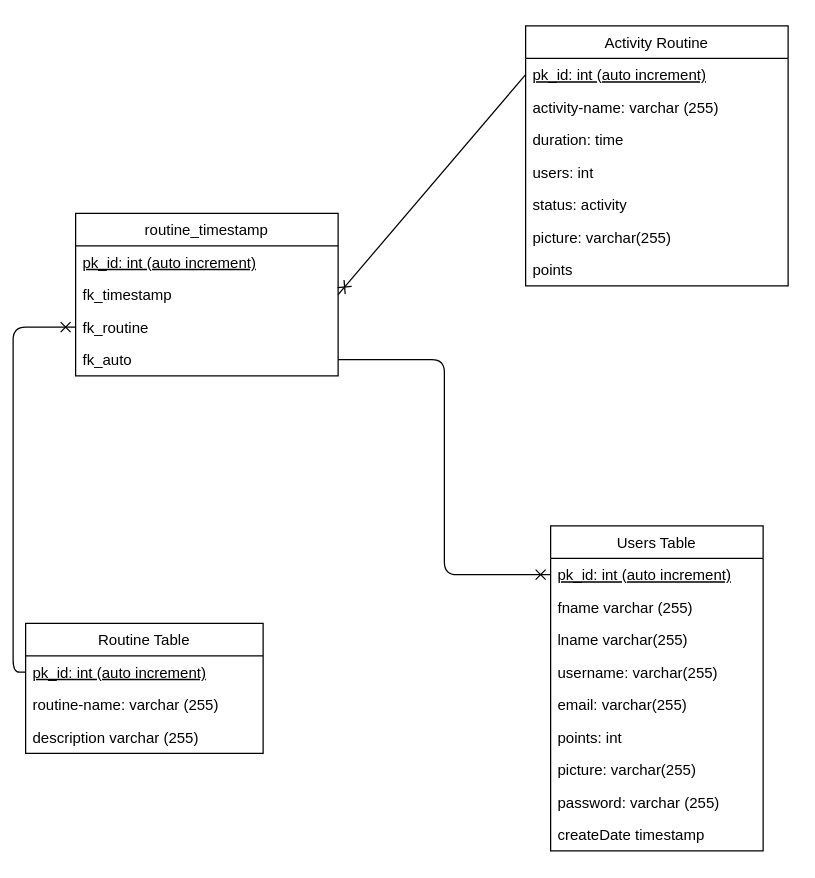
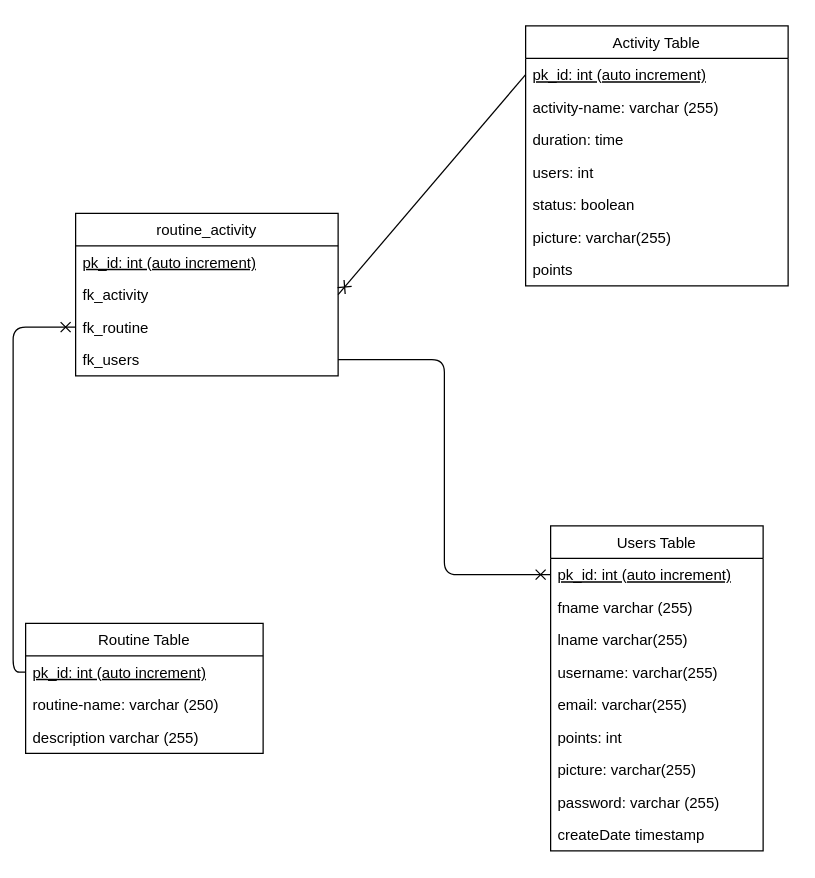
  <mxCell id="0" />
  <mxCell id="1" parent="0" />
  <mxCell id="2" value="Routine Table" style="swimlane;fontStyle=0;childLayout=stackLayout;horizontal=1;startSize=26;fillColor=none;horizontalStack=0;resizeParent=1;resizeParentMax=0;resizeLast=0;collapsible=1;marginBottom=0;" parent="1" vertex="1"><mxGeometry x="20" y="498" width="190" height="104" as="geometry" /></mxCell>
  <mxCell id="3" value="pk_id: int (auto increment)" style="text;strokeColor=none;fillColor=none;align=left;verticalAlign=top;spacingLeft=4;spacingRight=4;overflow=hidden;rotatable=0;points=[[0,0.5],[1,0.5]];portConstraint=eastwest;fontStyle=4" parent="2" vertex="1"><mxGeometry y="26" width="190" height="26" as="geometry" /></mxCell>
- <mxCell id="4" value="routine-name: varchar (255)" style="text;strokeColor=none;fillColor=none;align=left;verticalAlign=top;spacingLeft=4;spacingRight=4;overflow=hidden;rotatable=0;points=[[0,0.5],[1,0.5]];portConstraint=eastwest;" parent="2" vertex="1"><mxGeometry y="52" width="190" height="26" as="geometry" /></mxCell>
+ <mxCell id="4" value="routine-name: varchar (250)" style="text;strokeColor=none;fillColor=none;align=left;verticalAlign=top;spacingLeft=4;spacingRight=4;overflow=hidden;rotatable=0;points=[[0,0.5],[1,0.5]];portConstraint=eastwest;" parent="2" vertex="1"><mxGeometry y="52" width="190" height="26" as="geometry" /></mxCell>
  <mxCell id="5" value="description varchar (255)" style="text;strokeColor=none;fillColor=none;align=left;verticalAlign=top;spacingLeft=4;spacingRight=4;overflow=hidden;rotatable=0;points=[[0,0.5],[1,0.5]];portConstraint=eastwest;" vertex="1" parent="2"><mxGeometry y="78" width="190" height="26" as="geometry" /></mxCell>
- <mxCell id="6" value="Activity Routine" style="swimlane;fontStyle=0;childLayout=stackLayout;horizontal=1;startSize=26;fillColor=none;horizontalStack=0;resizeParent=1;resizeParentMax=0;resizeLast=0;collapsible=1;marginBottom=0;" parent="1" vertex="1"><mxGeometry x="420" y="20" width="210" height="208" as="geometry" /></mxCell>
+ <mxCell id="6" value="Activity Table" style="swimlane;fontStyle=0;childLayout=stackLayout;horizontal=1;startSize=26;fillColor=none;horizontalStack=0;resizeParent=1;resizeParentMax=0;resizeLast=0;collapsible=1;marginBottom=0;" parent="1" vertex="1"><mxGeometry x="420" y="20" width="210" height="208" as="geometry" /></mxCell>
  <mxCell id="7" value="pk_id: int (auto increment)" style="text;strokeColor=none;fillColor=none;align=left;verticalAlign=top;spacingLeft=4;spacingRight=4;overflow=hidden;rotatable=0;points=[[0,0.5],[1,0.5]];portConstraint=eastwest;fontStyle=4" parent="6" vertex="1"><mxGeometry y="26" width="210" height="26" as="geometry" /></mxCell>
  <mxCell id="8" value="activity-name: varchar (255)" style="text;strokeColor=none;fillColor=none;align=left;verticalAlign=top;spacingLeft=4;spacingRight=4;overflow=hidden;rotatable=0;points=[[0,0.5],[1,0.5]];portConstraint=eastwest;" parent="6" vertex="1"><mxGeometry y="52" width="210" height="26" as="geometry" /></mxCell>
  <mxCell id="9" value="duration: time" style="text;strokeColor=none;fillColor=none;align=left;verticalAlign=top;spacingLeft=4;spacingRight=4;overflow=hidden;rotatable=0;points=[[0,0.5],[1,0.5]];portConstraint=eastwest;" parent="6" vertex="1"><mxGeometry y="78" width="210" height="26" as="geometry" /></mxCell>
  <mxCell id="10" value="users: int" style="text;strokeColor=none;fillColor=none;align=left;verticalAlign=top;spacingLeft=4;spacingRight=4;overflow=hidden;rotatable=0;points=[[0,0.5],[1,0.5]];portConstraint=eastwest;" parent="6" vertex="1"><mxGeometry y="104" width="210" height="26" as="geometry" /></mxCell>
- <mxCell id="11" value="status: activity" style="text;strokeColor=none;fillColor=none;align=left;verticalAlign=top;spacingLeft=4;spacingRight=4;overflow=hidden;rotatable=0;points=[[0,0.5],[1,0.5]];portConstraint=eastwest;" parent="6" vertex="1"><mxGeometry y="130" width="210" height="26" as="geometry" /></mxCell>
+ <mxCell id="11" value="status: boolean" style="text;strokeColor=none;fillColor=none;align=left;verticalAlign=top;spacingLeft=4;spacingRight=4;overflow=hidden;rotatable=0;points=[[0,0.5],[1,0.5]];portConstraint=eastwest;" parent="6" vertex="1"><mxGeometry y="130" width="210" height="26" as="geometry" /></mxCell>
  <mxCell id="12" value="picture: varchar(255)" style="text;strokeColor=none;fillColor=none;align=left;verticalAlign=top;spacingLeft=4;spacingRight=4;overflow=hidden;rotatable=0;points=[[0,0.5],[1,0.5]];portConstraint=eastwest;" parent="6" vertex="1"><mxGeometry y="156" width="210" height="26" as="geometry" /></mxCell>
  <mxCell id="13" value="points" style="text;strokeColor=none;fillColor=none;align=left;verticalAlign=top;spacingLeft=4;spacingRight=4;overflow=hidden;rotatable=0;points=[[0,0.5],[1,0.5]];portConstraint=eastwest;" vertex="1" parent="6"><mxGeometry y="182" width="210" height="26" as="geometry" /></mxCell>
  <mxCell id="14" value="Users Table" style="swimlane;fontStyle=0;childLayout=stackLayout;horizontal=1;startSize=26;fillColor=none;horizontalStack=0;resizeParent=1;resizeParentMax=0;resizeLast=0;collapsible=1;marginBottom=0;" parent="1" vertex="1"><mxGeometry x="440" y="420" width="170" height="260" as="geometry" /></mxCell>
  <mxCell id="15" value="pk_id: int (auto increment)" style="text;strokeColor=none;fillColor=none;align=left;verticalAlign=top;spacingLeft=4;spacingRight=4;overflow=hidden;rotatable=0;points=[[0,0.5],[1,0.5]];portConstraint=eastwest;fontStyle=4" parent="14" vertex="1"><mxGeometry y="26" width="170" height="26" as="geometry" /></mxCell>
  <mxCell id="16" value="fname varchar (255)" style="text;strokeColor=none;fillColor=none;align=left;verticalAlign=top;spacingLeft=4;spacingRight=4;overflow=hidden;rotatable=0;points=[[0,0.5],[1,0.5]];portConstraint=eastwest;" vertex="1" parent="14"><mxGeometry y="52" width="170" height="26" as="geometry" /></mxCell>
  <mxCell id="17" value="lname varchar(255)" style="text;strokeColor=none;fillColor=none;align=left;verticalAlign=top;spacingLeft=4;spacingRight=4;overflow=hidden;rotatable=0;points=[[0,0.5],[1,0.5]];portConstraint=eastwest;" vertex="1" parent="14"><mxGeometry y="78" width="170" height="26" as="geometry" /></mxCell>
  <mxCell id="18" value="username: varchar(255)" style="text;strokeColor=none;fillColor=none;align=left;verticalAlign=top;spacingLeft=4;spacingRight=4;overflow=hidden;rotatable=0;points=[[0,0.5],[1,0.5]];portConstraint=eastwest;" parent="14" vertex="1"><mxGeometry y="104" width="170" height="26" as="geometry" /></mxCell>
  <mxCell id="19" value="email: varchar(255)" style="text;strokeColor=none;fillColor=none;align=left;verticalAlign=top;spacingLeft=4;spacingRight=4;overflow=hidden;rotatable=0;points=[[0,0.5],[1,0.5]];portConstraint=eastwest;" parent="14" vertex="1"><mxGeometry y="130" width="170" height="26" as="geometry" /></mxCell>
  <mxCell id="20" value="points: int" style="text;strokeColor=none;fillColor=none;align=left;verticalAlign=top;spacingLeft=4;spacingRight=4;overflow=hidden;rotatable=0;points=[[0,0.5],[1,0.5]];portConstraint=eastwest;" parent="14" vertex="1"><mxGeometry y="156" width="170" height="26" as="geometry" /></mxCell>
  <mxCell id="21" value="picture: varchar(255)" style="text;strokeColor=none;fillColor=none;align=left;verticalAlign=top;spacingLeft=4;spacingRight=4;overflow=hidden;rotatable=0;points=[[0,0.5],[1,0.5]];portConstraint=eastwest;" parent="14" vertex="1"><mxGeometry y="182" width="170" height="26" as="geometry" /></mxCell>
  <mxCell id="22" value="password: varchar (255)" style="text;strokeColor=none;fillColor=none;align=left;verticalAlign=top;spacingLeft=4;spacingRight=4;overflow=hidden;rotatable=0;points=[[0,0.5],[1,0.5]];portConstraint=eastwest;" parent="14" vertex="1"><mxGeometry y="208" width="170" height="26" as="geometry" /></mxCell>
  <mxCell id="23" value="createDate timestamp" style="text;strokeColor=none;fillColor=none;align=left;verticalAlign=top;spacingLeft=4;spacingRight=4;overflow=hidden;rotatable=0;points=[[0,0.5],[1,0.5]];portConstraint=eastwest;" vertex="1" parent="14"><mxGeometry y="234" width="170" height="26" as="geometry" /></mxCell>
- <mxCell id="24" value="routine_timestamp" style="swimlane;fontStyle=0;childLayout=stackLayout;horizontal=1;startSize=26;fillColor=none;horizontalStack=0;resizeParent=1;resizeParentMax=0;resizeLast=0;collapsible=1;marginBottom=0;" vertex="1" parent="1"><mxGeometry x="60" y="170" width="210" height="130" as="geometry" /></mxCell>
+ <mxCell id="24" value="routine_activity" style="swimlane;fontStyle=0;childLayout=stackLayout;horizontal=1;startSize=26;fillColor=none;horizontalStack=0;resizeParent=1;resizeParentMax=0;resizeLast=0;collapsible=1;marginBottom=0;" vertex="1" parent="1"><mxGeometry x="60" y="170" width="210" height="130" as="geometry" /></mxCell>
  <mxCell id="25" value="pk_id: int (auto increment)" style="text;strokeColor=none;fillColor=none;align=left;verticalAlign=top;spacingLeft=4;spacingRight=4;overflow=hidden;rotatable=0;points=[[0,0.5],[1,0.5]];portConstraint=eastwest;fontStyle=4" vertex="1" parent="24"><mxGeometry y="26" width="210" height="26" as="geometry" /></mxCell>
- <mxCell id="26" value="fk_timestamp" style="text;strokeColor=none;fillColor=none;align=left;verticalAlign=top;spacingLeft=4;spacingRight=4;overflow=hidden;rotatable=0;points=[[0,0.5],[1,0.5]];portConstraint=eastwest;" vertex="1" parent="24"><mxGeometry y="52" width="210" height="26" as="geometry" /></mxCell>
+ <mxCell id="26" value="fk_activity" style="text;strokeColor=none;fillColor=none;align=left;verticalAlign=top;spacingLeft=4;spacingRight=4;overflow=hidden;rotatable=0;points=[[0,0.5],[1,0.5]];portConstraint=eastwest;" vertex="1" parent="24"><mxGeometry y="52" width="210" height="26" as="geometry" /></mxCell>
  <mxCell id="27" value="fk_routine" style="text;strokeColor=none;fillColor=none;align=left;verticalAlign=top;spacingLeft=4;spacingRight=4;overflow=hidden;rotatable=0;points=[[0,0.5],[1,0.5]];portConstraint=eastwest;" vertex="1" parent="24"><mxGeometry y="78" width="210" height="26" as="geometry" /></mxCell>
- <mxCell id="28" value="fk_auto" style="text;strokeColor=none;fillColor=none;align=left;verticalAlign=top;spacingLeft=4;spacingRight=4;overflow=hidden;rotatable=0;points=[[0,0.5],[1,0.5]];portConstraint=eastwest;" vertex="1" parent="24"><mxGeometry y="104" width="210" height="26" as="geometry" /></mxCell>
+ <mxCell id="28" value="fk_users" style="text;strokeColor=none;fillColor=none;align=left;verticalAlign=top;spacingLeft=4;spacingRight=4;overflow=hidden;rotatable=0;points=[[0,0.5],[1,0.5]];portConstraint=eastwest;" vertex="1" parent="24"><mxGeometry y="104" width="210" height="26" as="geometry" /></mxCell>
  <mxCell id="29" style="edgeStyle=none;html=1;exitX=0;exitY=0.5;exitDx=0;exitDy=0;entryX=1;entryY=0.5;entryDx=0;entryDy=0;endArrow=cross;endFill=0;" edge="1" parent="1" source="7" target="26"><mxGeometry relative="1" as="geometry"><mxPoint x="290" y="380" as="targetPoint" /></mxGeometry></mxCell>
  <mxCell id="30" style="edgeStyle=orthogonalEdgeStyle;html=1;exitX=0;exitY=0.5;exitDx=0;exitDy=0;entryX=0;entryY=0.5;entryDx=0;entryDy=0;endArrow=cross;endFill=0;" edge="1" parent="1" source="3" target="27"><mxGeometry relative="1" as="geometry" /></mxCell>
  <mxCell id="31" style="edgeStyle=orthogonalEdgeStyle;html=1;exitX=1;exitY=0.5;exitDx=0;exitDy=0;entryX=0;entryY=0.5;entryDx=0;entryDy=0;endArrow=cross;endFill=0;" edge="1" parent="1" source="28" target="15"><mxGeometry relative="1" as="geometry" /></mxCell>
